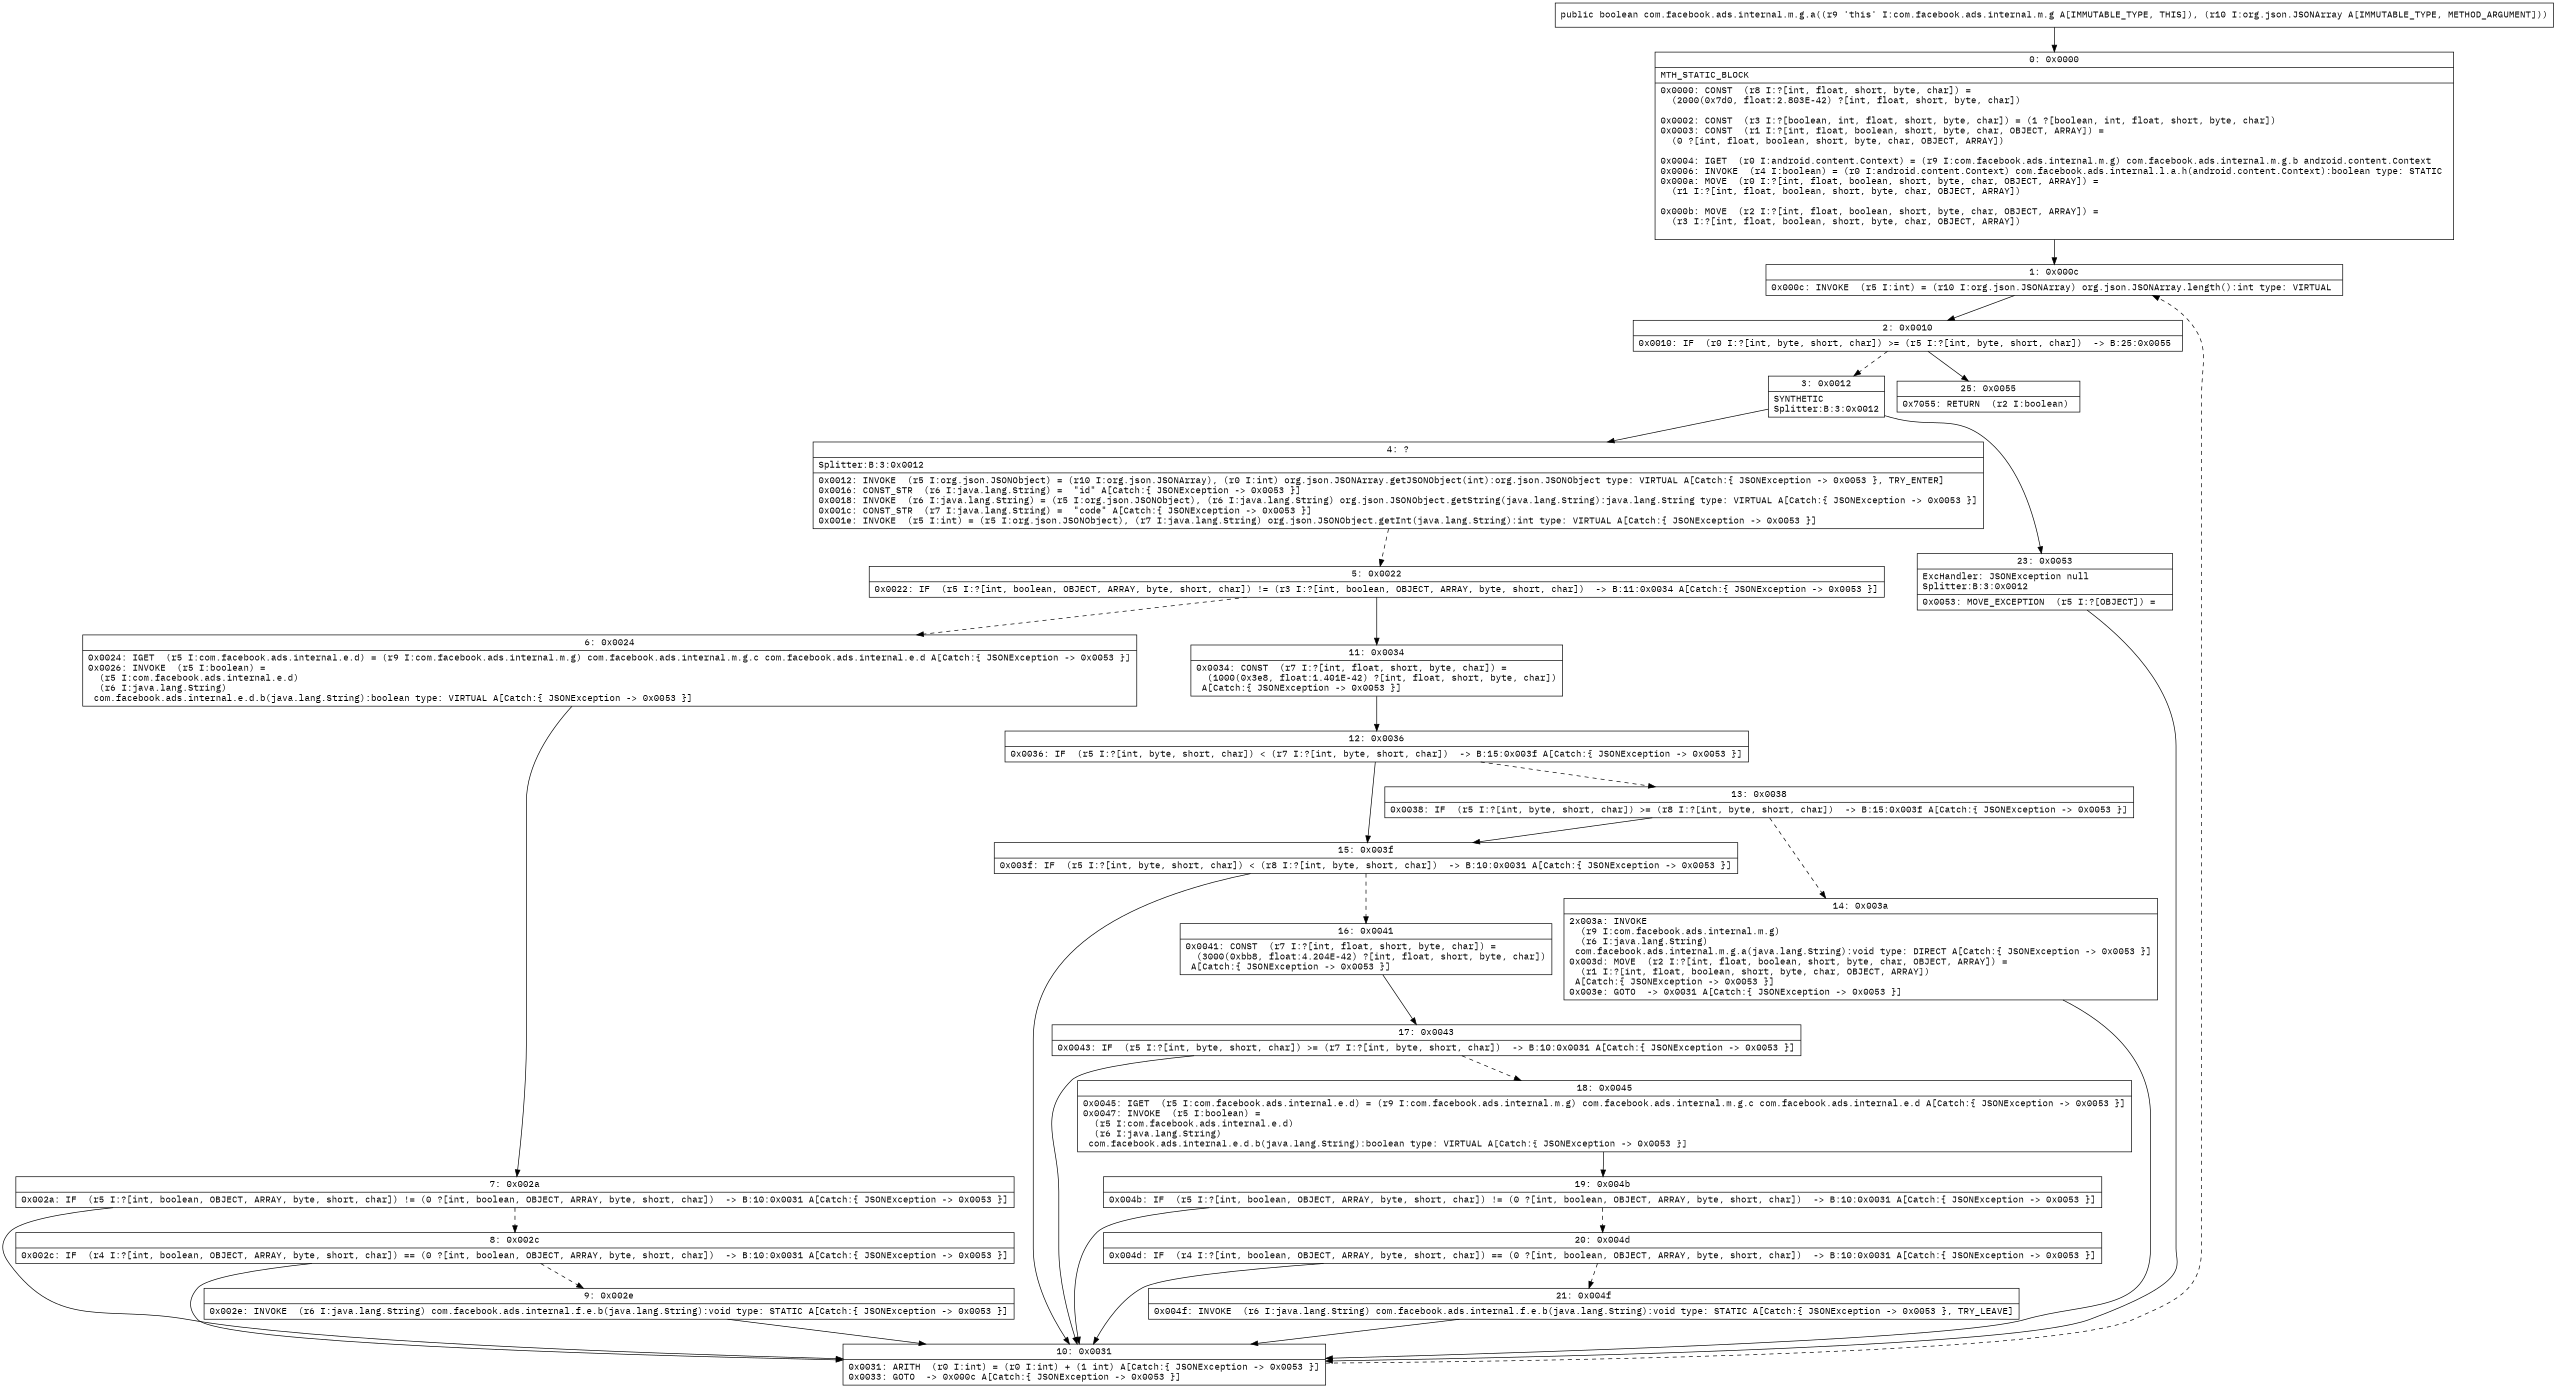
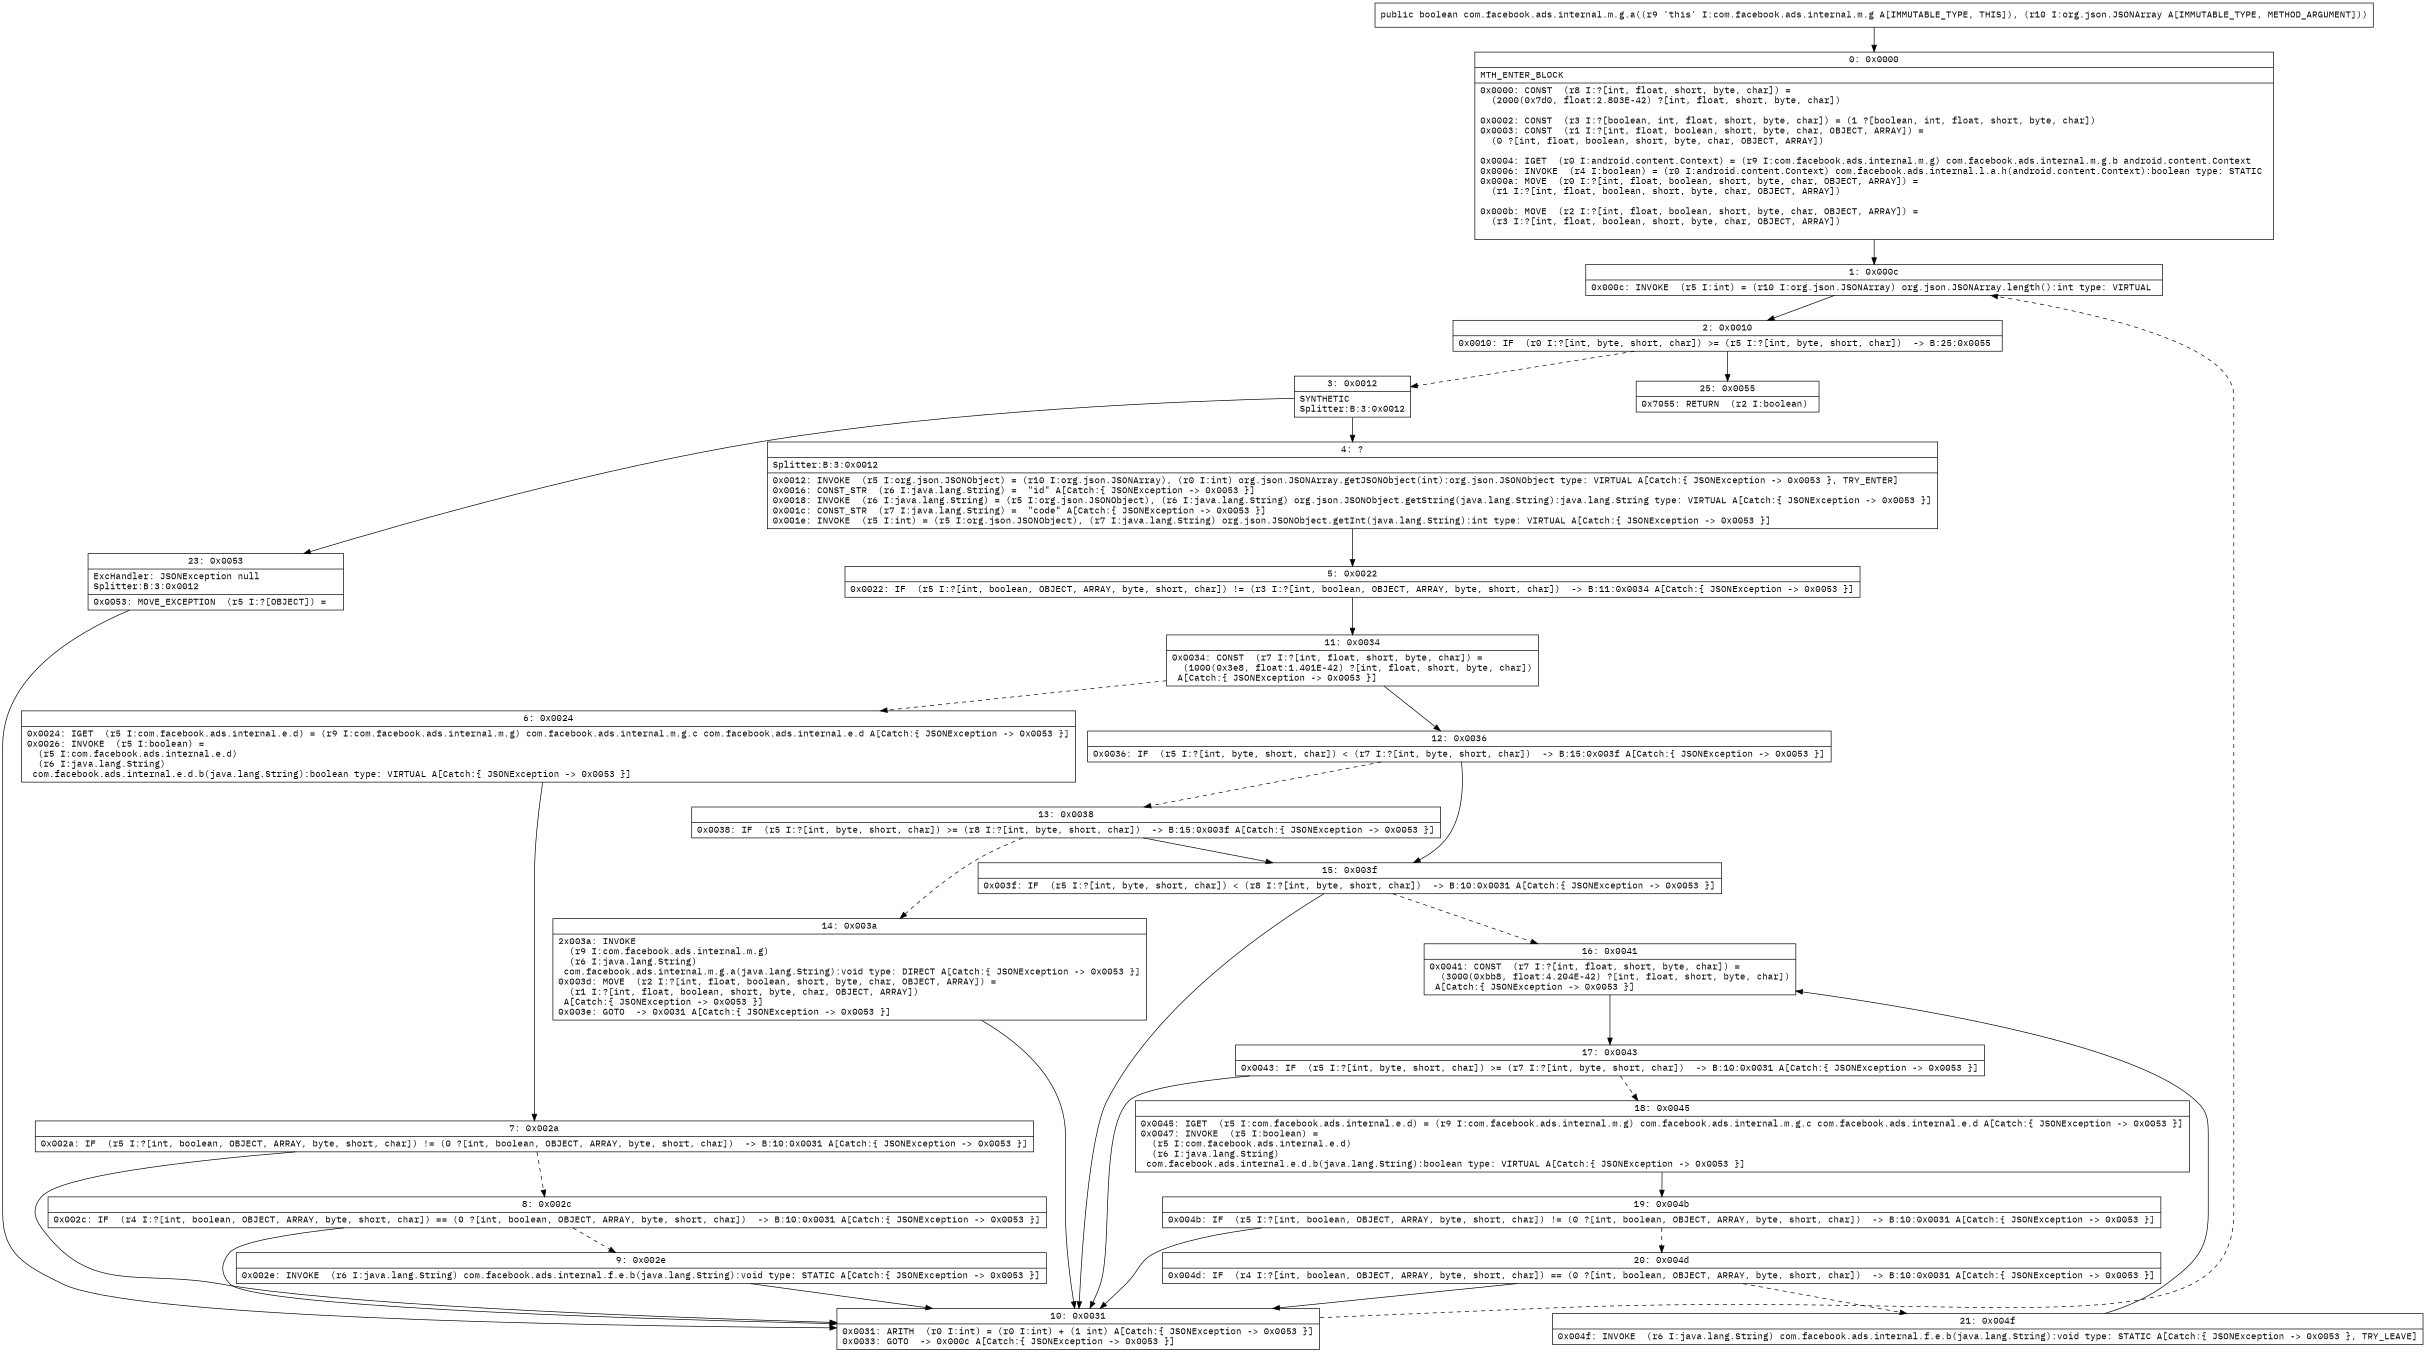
  digraph {
    fontname="IBM Plex Mono"
    node [fontname="IBM Plex Mono" shape=record]
    edge [fontname="IBM Plex Mono"]
-   n1 [label="{0\:\ 0x0000|MTH_STATIC_BLOCK\l|0x0000: CONST  (r8 I:?[int, float, short, byte, char]) = \l  (2000(0x7d0, float:2.803E\-42) ?[int, float, short, byte, char])\l \l0x0002: CONST  (r3 I:?[boolean, int, float, short, byte, char]) = (1 ?[boolean, int, float, short, byte, char]) \l0x0003: CONST  (r1 I:?[int, float, boolean, short, byte, char, OBJECT, ARRAY]) = \l  (0 ?[int, float, boolean, short, byte, char, OBJECT, ARRAY])\l \l0x0004: IGET  (r0 I:android.content.Context) = (r9 I:com.facebook.ads.internal.m.g) com.facebook.ads.internal.m.g.b android.content.Context \l0x0006: INVOKE  (r4 I:boolean) = (r0 I:android.content.Context) com.facebook.ads.internal.l.a.h(android.content.Context):boolean type: STATIC \l0x000a: MOVE  (r0 I:?[int, float, boolean, short, byte, char, OBJECT, ARRAY]) = \l  (r1 I:?[int, float, boolean, short, byte, char, OBJECT, ARRAY])\l \l0x000b: MOVE  (r2 I:?[int, float, boolean, short, byte, char, OBJECT, ARRAY]) = \l  (r3 I:?[int, float, boolean, short, byte, char, OBJECT, ARRAY])\l \l}"]
+   n1 [label="{0\:\ 0x0000|MTH_ENTER_BLOCK\l|0x0000: CONST  (r8 I:?[int, float, short, byte, char]) = \l  (2000(0x7d0, float:2.803E\-42) ?[int, float, short, byte, char])\l \l0x0002: CONST  (r3 I:?[boolean, int, float, short, byte, char]) = (1 ?[boolean, int, float, short, byte, char]) \l0x0003: CONST  (r1 I:?[int, float, boolean, short, byte, char, OBJECT, ARRAY]) = \l  (0 ?[int, float, boolean, short, byte, char, OBJECT, ARRAY])\l \l0x0004: IGET  (r0 I:android.content.Context) = (r9 I:com.facebook.ads.internal.m.g) com.facebook.ads.internal.m.g.b android.content.Context \l0x0006: INVOKE  (r4 I:boolean) = (r0 I:android.content.Context) com.facebook.ads.internal.l.a.h(android.content.Context):boolean type: STATIC \l0x000a: MOVE  (r0 I:?[int, float, boolean, short, byte, char, OBJECT, ARRAY]) = \l  (r1 I:?[int, float, boolean, short, byte, char, OBJECT, ARRAY])\l \l0x000b: MOVE  (r2 I:?[int, float, boolean, short, byte, char, OBJECT, ARRAY]) = \l  (r3 I:?[int, float, boolean, short, byte, char, OBJECT, ARRAY])\l \l}"]
    n2 [label="{1\:\ 0x000c|0x000c: INVOKE  (r5 I:int) = (r10 I:org.json.JSONArray) org.json.JSONArray.length():int type: VIRTUAL \l}"]
    n3 [label="{2\:\ 0x0010|0x0010: IF  (r0 I:?[int, byte, short, char]) \>= (r5 I:?[int, byte, short, char])  \-\> B:25:0x0055 \l}"]
    n4 [label="{3\:\ 0x0012|SYNTHETIC\lSplitter:B:3:0x0012\l}"]
    n5 [label="{25\:\ 0x0055|0x7055: RETURN  (r2 I:boolean) \l}"]
    n6 [label="{4\:\ ?|Splitter:B:3:0x0012\l|0x0012: INVOKE  (r5 I:org.json.JSONObject) = (r10 I:org.json.JSONArray), (r0 I:int) org.json.JSONArray.getJSONObject(int):org.json.JSONObject type: VIRTUAL A[Catch:\{ JSONException \-\> 0x0053 \}, TRY_ENTER]\l0x0016: CONST_STR  (r6 I:java.lang.String) =  \"id\" A[Catch:\{ JSONException \-\> 0x0053 \}]\l0x0018: INVOKE  (r6 I:java.lang.String) = (r5 I:org.json.JSONObject), (r6 I:java.lang.String) org.json.JSONObject.getString(java.lang.String):java.lang.String type: VIRTUAL A[Catch:\{ JSONException \-\> 0x0053 \}]\l0x001c: CONST_STR  (r7 I:java.lang.String) =  \"code\" A[Catch:\{ JSONException \-\> 0x0053 \}]\l0x001e: INVOKE  (r5 I:int) = (r5 I:org.json.JSONObject), (r7 I:java.lang.String) org.json.JSONObject.getInt(java.lang.String):int type: VIRTUAL A[Catch:\{ JSONException \-\> 0x0053 \}]\l}"]
    n7 [label="{23\:\ 0x0053|ExcHandler: JSONException null\lSplitter:B:3:0x0012\l|0x0053: MOVE_EXCEPTION  (r5 I:?[OBJECT]) =  \l}"]
    n8 [label="{5\:\ 0x0022|0x0022: IF  (r5 I:?[int, boolean, OBJECT, ARRAY, byte, short, char]) != (r3 I:?[int, boolean, OBJECT, ARRAY, byte, short, char])  \-\> B:11:0x0034 A[Catch:\{ JSONException \-\> 0x0053 \}]\l}"]
    n9 [label="{10\:\ 0x0031|0x0031: ARITH  (r0 I:int) = (r0 I:int) + (1 int) A[Catch:\{ JSONException \-\> 0x0053 \}]\l0x0033: GOTO  \-\> 0x000c A[Catch:\{ JSONException \-\> 0x0053 \}]\l}"]
    n10 [label="{6\:\ 0x0024|0x0024: IGET  (r5 I:com.facebook.ads.internal.e.d) = (r9 I:com.facebook.ads.internal.m.g) com.facebook.ads.internal.m.g.c com.facebook.ads.internal.e.d A[Catch:\{ JSONException \-\> 0x0053 \}]\l0x0026: INVOKE  (r5 I:boolean) = \l  (r5 I:com.facebook.ads.internal.e.d)\l  (r6 I:java.lang.String)\l com.facebook.ads.internal.e.d.b(java.lang.String):boolean type: VIRTUAL A[Catch:\{ JSONException \-\> 0x0053 \}]\l}"]
    n11 [label="{11\:\ 0x0034|0x0034: CONST  (r7 I:?[int, float, short, byte, char]) = \l  (1000(0x3e8, float:1.401E\-42) ?[int, float, short, byte, char])\l A[Catch:\{ JSONException \-\> 0x0053 \}]\l}"]
    n12 [label="{7\:\ 0x002a|0x002a: IF  (r5 I:?[int, boolean, OBJECT, ARRAY, byte, short, char]) != (0 ?[int, boolean, OBJECT, ARRAY, byte, short, char])  \-\> B:10:0x0031 A[Catch:\{ JSONException \-\> 0x0053 \}]\l}"]
    n13 [label="{12\:\ 0x0036|0x0036: IF  (r5 I:?[int, byte, short, char]) \< (r7 I:?[int, byte, short, char])  \-\> B:15:0x003f A[Catch:\{ JSONException \-\> 0x0053 \}]\l}"]
    n14 [label="{8\:\ 0x002c|0x002c: IF  (r4 I:?[int, boolean, OBJECT, ARRAY, byte, short, char]) == (0 ?[int, boolean, OBJECT, ARRAY, byte, short, char])  \-\> B:10:0x0031 A[Catch:\{ JSONException \-\> 0x0053 \}]\l}"]
    n15 [label="{9\:\ 0x002e|0x002e: INVOKE  (r6 I:java.lang.String) com.facebook.ads.internal.f.e.b(java.lang.String):void type: STATIC A[Catch:\{ JSONException \-\> 0x0053 \}]\l}"]
    n16 [label="{13\:\ 0x0038|0x0038: IF  (r5 I:?[int, byte, short, char]) \>= (r8 I:?[int, byte, short, char])  \-\> B:15:0x003f A[Catch:\{ JSONException \-\> 0x0053 \}]\l}"]
    n17 [label="{15\:\ 0x003f|0x003f: IF  (r5 I:?[int, byte, short, char]) \< (r8 I:?[int, byte, short, char])  \-\> B:10:0x0031 A[Catch:\{ JSONException \-\> 0x0053 \}]\l}"]
    n18 [label="{14\:\ 0x003a|2x003a: INVOKE  \l  (r9 I:com.facebook.ads.internal.m.g)\l  (r6 I:java.lang.String)\l com.facebook.ads.internal.m.g.a(java.lang.String):void type: DIRECT A[Catch:\{ JSONException \-\> 0x0053 \}]\l0x003d: MOVE  (r2 I:?[int, float, boolean, short, byte, char, OBJECT, ARRAY]) = \l  (r1 I:?[int, float, boolean, short, byte, char, OBJECT, ARRAY])\l A[Catch:\{ JSONException \-\> 0x0053 \}]\l0x003e: GOTO  \-\> 0x0031 A[Catch:\{ JSONException \-\> 0x0053 \}]\l}"]
    n19 [label="{16\:\ 0x0041|0x0041: CONST  (r7 I:?[int, float, short, byte, char]) = \l  (3000(0xbb8, float:4.204E\-42) ?[int, float, short, byte, char])\l A[Catch:\{ JSONException \-\> 0x0053 \}]\l}"]
    n20 [label="{17\:\ 0x0043|0x0043: IF  (r5 I:?[int, byte, short, char]) \>= (r7 I:?[int, byte, short, char])  \-\> B:10:0x0031 A[Catch:\{ JSONException \-\> 0x0053 \}]\l}"]
    n21 [label="{18\:\ 0x0045|0x0045: IGET  (r5 I:com.facebook.ads.internal.e.d) = (r9 I:com.facebook.ads.internal.m.g) com.facebook.ads.internal.m.g.c com.facebook.ads.internal.e.d A[Catch:\{ JSONException \-\> 0x0053 \}]\l0x0047: INVOKE  (r5 I:boolean) = \l  (r5 I:com.facebook.ads.internal.e.d)\l  (r6 I:java.lang.String)\l com.facebook.ads.internal.e.d.b(java.lang.String):boolean type: VIRTUAL A[Catch:\{ JSONException \-\> 0x0053 \}]\l}"]
    n22 [label="{19\:\ 0x004b|0x004b: IF  (r5 I:?[int, boolean, OBJECT, ARRAY, byte, short, char]) != (0 ?[int, boolean, OBJECT, ARRAY, byte, short, char])  \-\> B:10:0x0031 A[Catch:\{ JSONException \-\> 0x0053 \}]\l}"]
    n23 [label="{20\:\ 0x004d|0x004d: IF  (r4 I:?[int, boolean, OBJECT, ARRAY, byte, short, char]) == (0 ?[int, boolean, OBJECT, ARRAY, byte, short, char])  \-\> B:10:0x0031 A[Catch:\{ JSONException \-\> 0x0053 \}]\l}"]
    n24 [label="{21\:\ 0x004f|0x004f: INVOKE  (r6 I:java.lang.String) com.facebook.ads.internal.f.e.b(java.lang.String):void type: STATIC A[Catch:\{ JSONException \-\> 0x0053 \}, TRY_LEAVE]\l}"]
    n25 [label="{public boolean com.facebook.ads.internal.m.g.a((r9 'this' I:com.facebook.ads.internal.m.g A[IMMUTABLE_TYPE, THIS]), (r10 I:org.json.JSONArray A[IMMUTABLE_TYPE, METHOD_ARGUMENT])) }"]
    n1 -> n2
    n2 -> n3
    n3 -> n4 [style=dashed]
    n3 -> n5
    n4 -> n6
    n4 -> n7
-   n6 -> n8 [style=dashed]
+   n6 -> n8
    n7 -> n9
-   n8 -> n10 [style=dashed]
+   n11 -> n10 [style=dashed]
    n8 -> n11
    n9 -> n2 [style=dashed]
    n10 -> n12
    n11 -> n13
    n12 -> n9
    n12 -> n14 [style=dashed]
    n13 -> n16 [style=dashed]
    n13 -> n17
    n14 -> n9
    n14 -> n15 [style=dashed]
    n15 -> n9
    n16 -> n17
    n16 -> n18 [style=dashed]
    n17 -> n9
    n17 -> n19 [style=dashed]
    n18 -> n9
    n19 -> n20
    n20 -> n9
    n20 -> n21 [style=dashed]
    n21 -> n22
    n22 -> n9
    n22 -> n23 [style=dashed]
    n23 -> n9
    n23 -> n24 [style=dashed]
-   n24 -> n9
+   n24 -> n19
    n25 -> n1
  }
